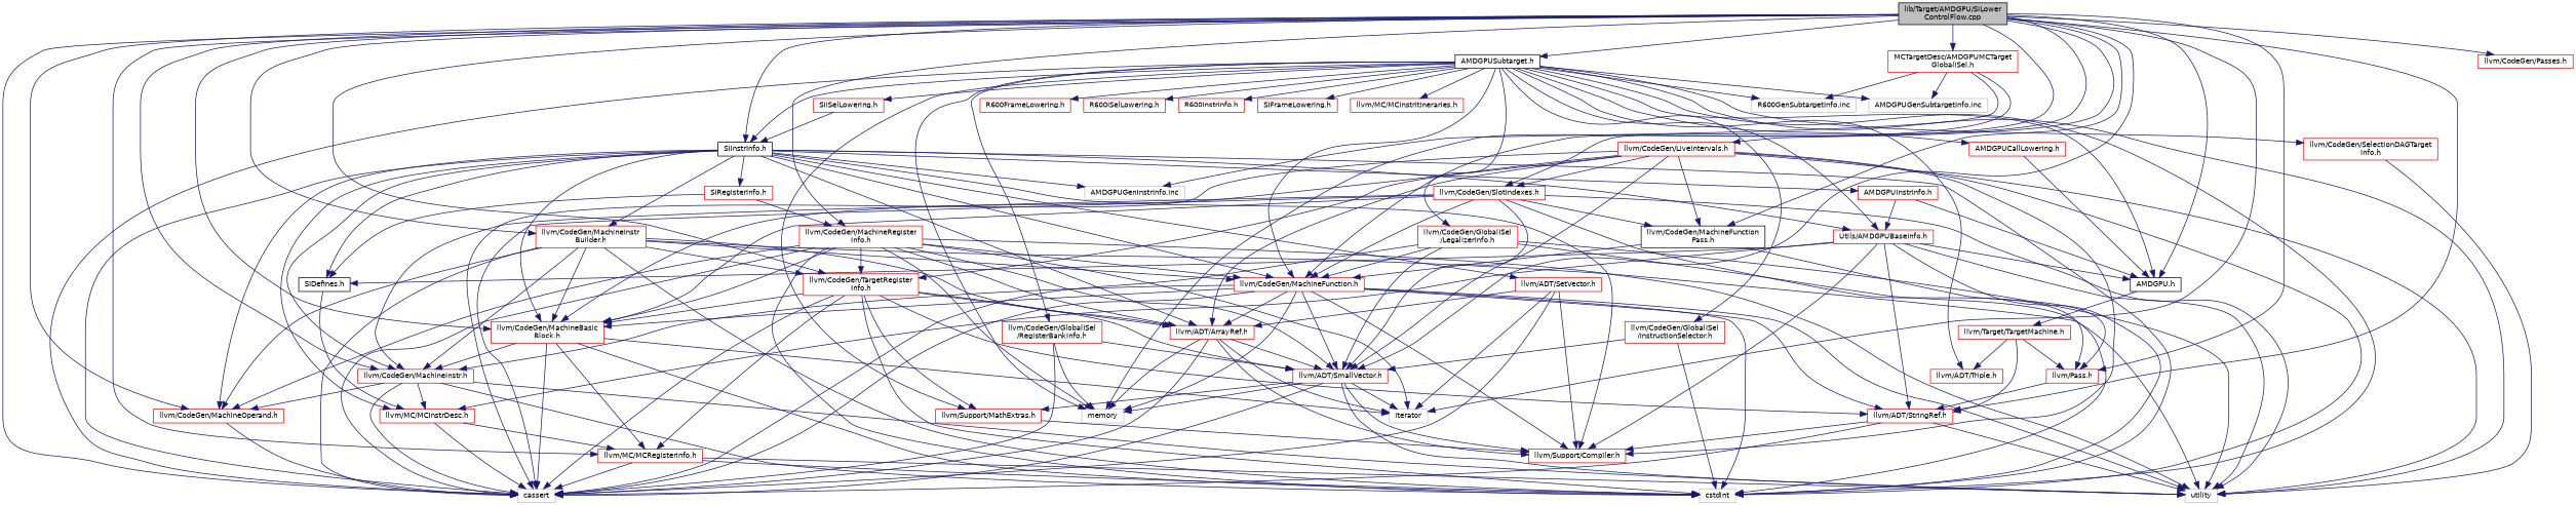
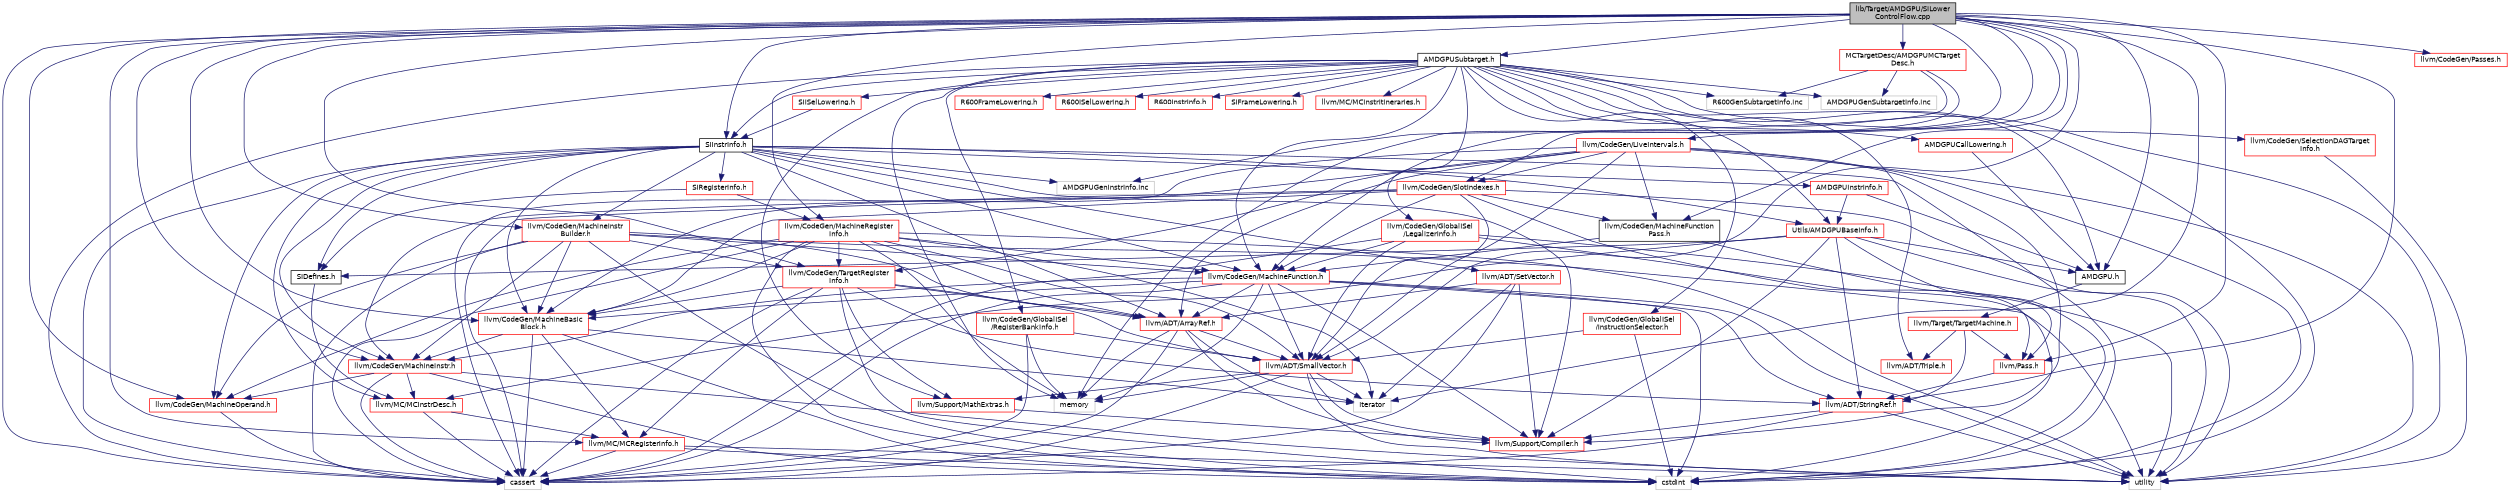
  digraph {
    node [color=red fontname=Helvetica fontsize=10 shape=box]
    edge [color=midnightblue fontname=Helvetica fontsize=10 labelfontname=Helvetica labelfontsize=10 style=solid]
    n1 [color=black fillcolor=grey75 fontcolor=black height=0.2 label="lib/Target/AMDGPU/SILower\lControlFlow.cpp" style=filled width=0.4]
    n2 [color=black height=0.2 label="AMDGPU.h" width=0.4]
    n3 [height=0.2 label="llvm/ADT/StringRef.h" width=0.4]
    n4 [color=grey75 height=0.2 label=cassert width=0.4]
    n5 [height=0.2 label="llvm/Pass.h" width=0.4]
    n6 [color=black height=0.2 label="AMDGPUSubtarget.h" width=0.4]
    n7 [color=black height=0.2 label="SIInstrInfo.h" width=0.4]
    n8 [height=0.2 label="llvm/MC/MCRegisterInfo.h" width=0.4]
    n9 [height=0.2 label="llvm/CodeGen/MachineRegister\lInfo.h" width=0.4]
    n10 [height=0.2 label="llvm/ADT/SmallVector.h" width=0.4]
    n11 [color=grey75 height=0.2 label=iterator width=0.4]
    n12 [height=0.2 label="llvm/CodeGen/MachineBasic\lBlock.h" width=0.4]
    n13 [height=0.2 label="llvm/CodeGen/MachineInstr.h" width=0.4]
    n14 [height=0.2 label="llvm/CodeGen/MachineOperand.h" width=0.4]
    n15 [height=0.2 label="llvm/CodeGen/MachineFunction.h" width=0.4]
    n16 [height=0.2 label="llvm/CodeGen/TargetRegister\lInfo.h" width=0.4]
    n17 [height=0.2 label="llvm/CodeGen/MachineInstr\lBuilder.h" width=0.4]
-   n18 [height=0.2 label="MCTargetDesc/AMDGPUMCTarget\lGlobalISel.h" width=0.4]
+   n18 [height=0.2 label="MCTargetDesc/AMDGPUMCTarget\lDesc.h" width=0.4]
    n19 [height=0.2 label="llvm/CodeGen/LiveIntervals.h" width=0.4]
    n20 [color=black height=0.2 label="llvm/CodeGen/MachineFunction\lPass.h" width=0.4]
    n21 [height=0.2 label="llvm/CodeGen/SlotIndexes.h" width=0.4]
    n22 [height=0.2 label="llvm/CodeGen/Passes.h" width=0.4]
    n23 [height=0.2 label="llvm/Target/TargetMachine.h" width=0.4]
    n24 [height=0.2 label="llvm/Support/Compiler.h" width=0.4]
    n25 [color=grey75 height=0.2 label=utility width=0.4]
    n26 [height=0.2 label="llvm/ADT/Triple.h" width=0.4]
    n27 [height=0.2 label="AMDGPUCallLowering.h" width=0.4]
    n28 [height=0.2 label="R600FrameLowering.h" width=0.4]
    n29 [height=0.2 label="R600ISelLowering.h" width=0.4]
    n30 [height=0.2 label="R600InstrInfo.h" width=0.4]
    n31 [height=0.2 label="SIFrameLowering.h" width=0.4]
    n32 [height=0.2 label="SIISelLowering.h" width=0.4]
    n33 [height=0.2 label="Utils/AMDGPUBaseInfo.h" width=0.4]
    n34 [color=grey75 height=0.2 label=cstdint width=0.4]
    n35 [height=0.2 label="llvm/Support/MathExtras.h" width=0.4]
    n36 [color=grey75 height=0.2 label=memory width=0.4]
    n37 [height=0.2 label="llvm/CodeGen/GlobalISel\l/InstructionSelector.h" width=0.4]
    n38 [height=0.2 label="llvm/CodeGen/GlobalISel\l/LegalizerInfo.h" width=0.4]
    n39 [height=0.2 label="llvm/CodeGen/GlobalISel\l/RegisterBankInfo.h" width=0.4]
    n40 [height=0.2 label="llvm/CodeGen/SelectionDAGTarget\lInfo.h" width=0.4]
    n41 [height=0.2 label="llvm/MC/MCInstrItineraries.h" width=0.4]
    n42 [color=grey75 height=0.2 label="AMDGPUGenSubtargetInfo.inc" width=0.4]
    n43 [color=grey75 height=0.2 label="R600GenSubtargetInfo.inc" width=0.4]
    n44 [height=0.2 label="AMDGPUInstrInfo.h" width=0.4]
    n45 [color=black height=0.2 label="SIDefines.h" width=0.4]
    n46 [height=0.2 label="llvm/MC/MCInstrDesc.h" width=0.4]
    n47 [height=0.2 label="SIRegisterInfo.h" width=0.4]
    n48 [height=0.2 label="llvm/ADT/ArrayRef.h" width=0.4]
    n49 [height=0.2 label="llvm/ADT/SetVector.h" width=0.4]
    n50 [color=grey75 height=0.2 label="AMDGPUGenInstrInfo.inc" width=0.4]
    n1 -> n2
    n1 -> n3
    n1 -> n4
    n1 -> n5
    n1 -> n6
    n1 -> n7
    n1 -> n8
    n1 -> n9
    n1 -> n10
    n1 -> n11
    n1 -> n12
    n1 -> n13
    n1 -> n14
    n1 -> n15
    n1 -> n16
    n1 -> n17
    n1 -> n18
    n1 -> n19
    n1 -> n20
    n1 -> n21
    n1 -> n22
    n2 -> n23
    n3 -> n4
    n3 -> n24
    n3 -> n25
    n5 -> n3
    n6 -> n2
    n6 -> n4
    n6 -> n7
    n6 -> n15
    n6 -> n25
    n6 -> n26
    n6 -> n27
    n6 -> n28
    n6 -> n29
    n6 -> n30
    n6 -> n31
    n6 -> n32
    n6 -> n33
    n6 -> n34
    n6 -> n35
    n6 -> n36
    n6 -> n37
    n6 -> n38
    n6 -> n39
    n6 -> n40
    n6 -> n41
    n6 -> n42
    n6 -> n43
    n7 -> n4
    n7 -> n12
    n7 -> n13
    n7 -> n14
    n7 -> n15
    n7 -> n17
    n7 -> n24
    n7 -> n33
    n7 -> n34
    n7 -> n44
    n7 -> n45
    n7 -> n46
    n7 -> n47
    n7 -> n48
    n7 -> n49
    n7 -> n50
    n8 -> n4
    n8 -> n25
    n8 -> n34
    n9 -> n4
    n9 -> n10
    n9 -> n11
    n9 -> n12
    n9 -> n14
    n9 -> n15
    n9 -> n16
    n9 -> n25
    n9 -> n34
    n9 -> n36
    n9 -> n48
    n10 -> n4
    n10 -> n11
    n10 -> n24
    n10 -> n25
    n10 -> n35
    n10 -> n36
    n12 -> n4
    n12 -> n8
    n12 -> n11
    n12 -> n13
    n12 -> n34
    n13 -> n4
    n13 -> n14
    n13 -> n25
    n13 -> n34
    n13 -> n46
    n14 -> n4
    n15 -> n3
    n15 -> n4
    n15 -> n10
    n15 -> n12
    n15 -> n13
    n15 -> n24
    n15 -> n25
    n15 -> n34
    n15 -> n36
    n15 -> n48
    n16 -> n3
    n16 -> n4
    n16 -> n8
    n16 -> n10
    n16 -> n12
    n16 -> n34
    n16 -> n35
    n16 -> n48
    n17 -> n4
    n17 -> n12
    n17 -> n13
    n17 -> n14
    n17 -> n15
    n17 -> n16
    n17 -> n25
    n17 -> n34
    n17 -> n48
    n18 -> n36
    n18 -> n42
    n18 -> n43
    n18 -> n50
    n19 -> n4
    n19 -> n10
    n19 -> n12
    n19 -> n16
    n19 -> n20
    n19 -> n21
    n19 -> n24
    n19 -> n25
    n19 -> n34
    n19 -> n48
    n20 -> n5
    n20 -> n15
    n21 -> n4
    n21 -> n5
    n21 -> n10
    n21 -> n12
    n21 -> n13
    n21 -> n15
    n21 -> n20
    n21 -> n25
    n23 -> n3
    n23 -> n5
    n23 -> n26
    n27 -> n2
    n32 -> n7
    n33 -> n2
    n33 -> n3
    n33 -> n24
    n33 -> n25
    n33 -> n34
    n33 -> n45
    n33 -> n46
    n35 -> n24
    n37 -> n10
    n37 -> n34
    n38 -> n4
    n38 -> n10
    n38 -> n15
    n38 -> n25
    n38 -> n34
    n39 -> n4
    n39 -> n10
    n39 -> n36
    n40 -> n25
    n44 -> n2
    n44 -> n33
    n45 -> n46
    n46 -> n4
    n46 -> n8
    n47 -> n9
    n47 -> n45
    n48 -> n4
    n48 -> n10
    n48 -> n11
    n48 -> n24
    n48 -> n36
    n49 -> n4
    n49 -> n11
    n49 -> n24
    n49 -> n48
  }
